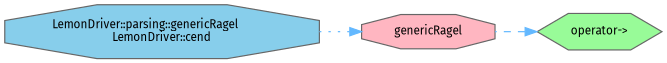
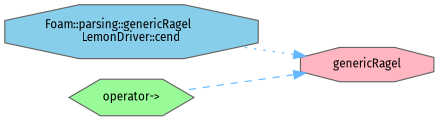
  digraph {
    fontname="Fira Sans"
    rankdir=RL
    node [color=grey40 fontname="Fira Sans" fontsize=10 shape=octagon style=filled]
    edge [color=steelblue1 dir=back fontname="Fira Sans" fontsize=10 labelfontname=Helvetica labelfontsize=10]
    n1 [color=gray40 fillcolor=lightpink fontcolor=black height=0.2 label=genericRagel width=0.4]
-   n2 [fillcolor=skyblue height=0.2 label="LemonDriver::parsing::genericRagel\lLemonDriver::cend" width=0.4]
+   n2 [fillcolor=skyblue height=0.2 label="Foam::parsing::genericRagel\lLemonDriver::cend" width=0.4]
    n3 [fillcolor=palegreen height=0.2 label="operator-\>" shape=hexagon width=0.4]
    n1 -> n2 [style=dotted]
-   n3 -> n1 [style=dashed]
+   n1 -> n3 [style=dashed]
  }
